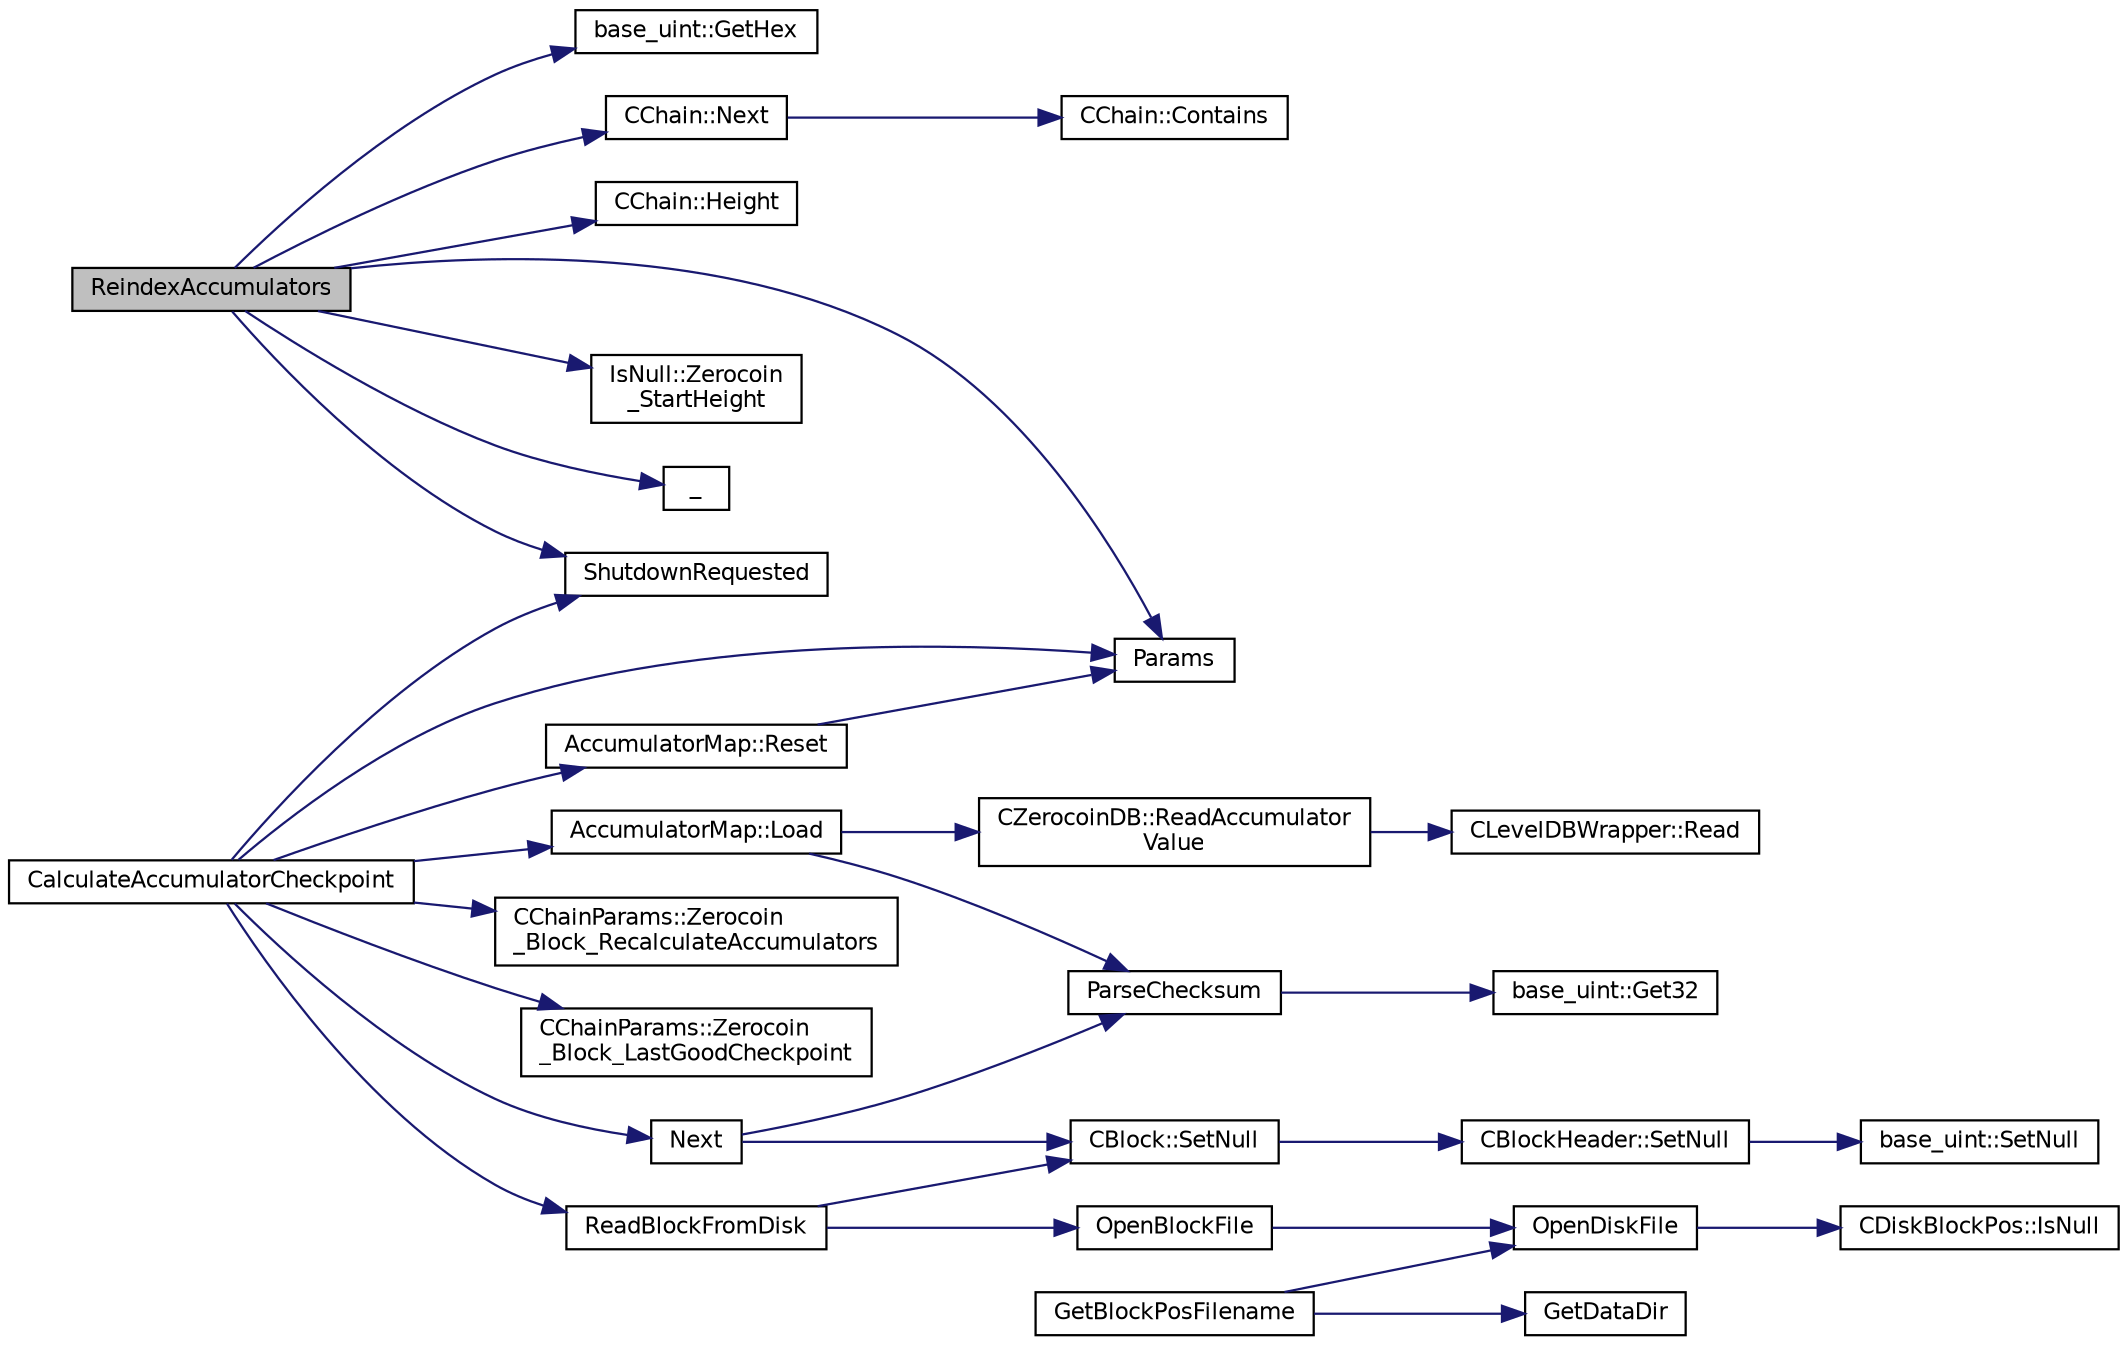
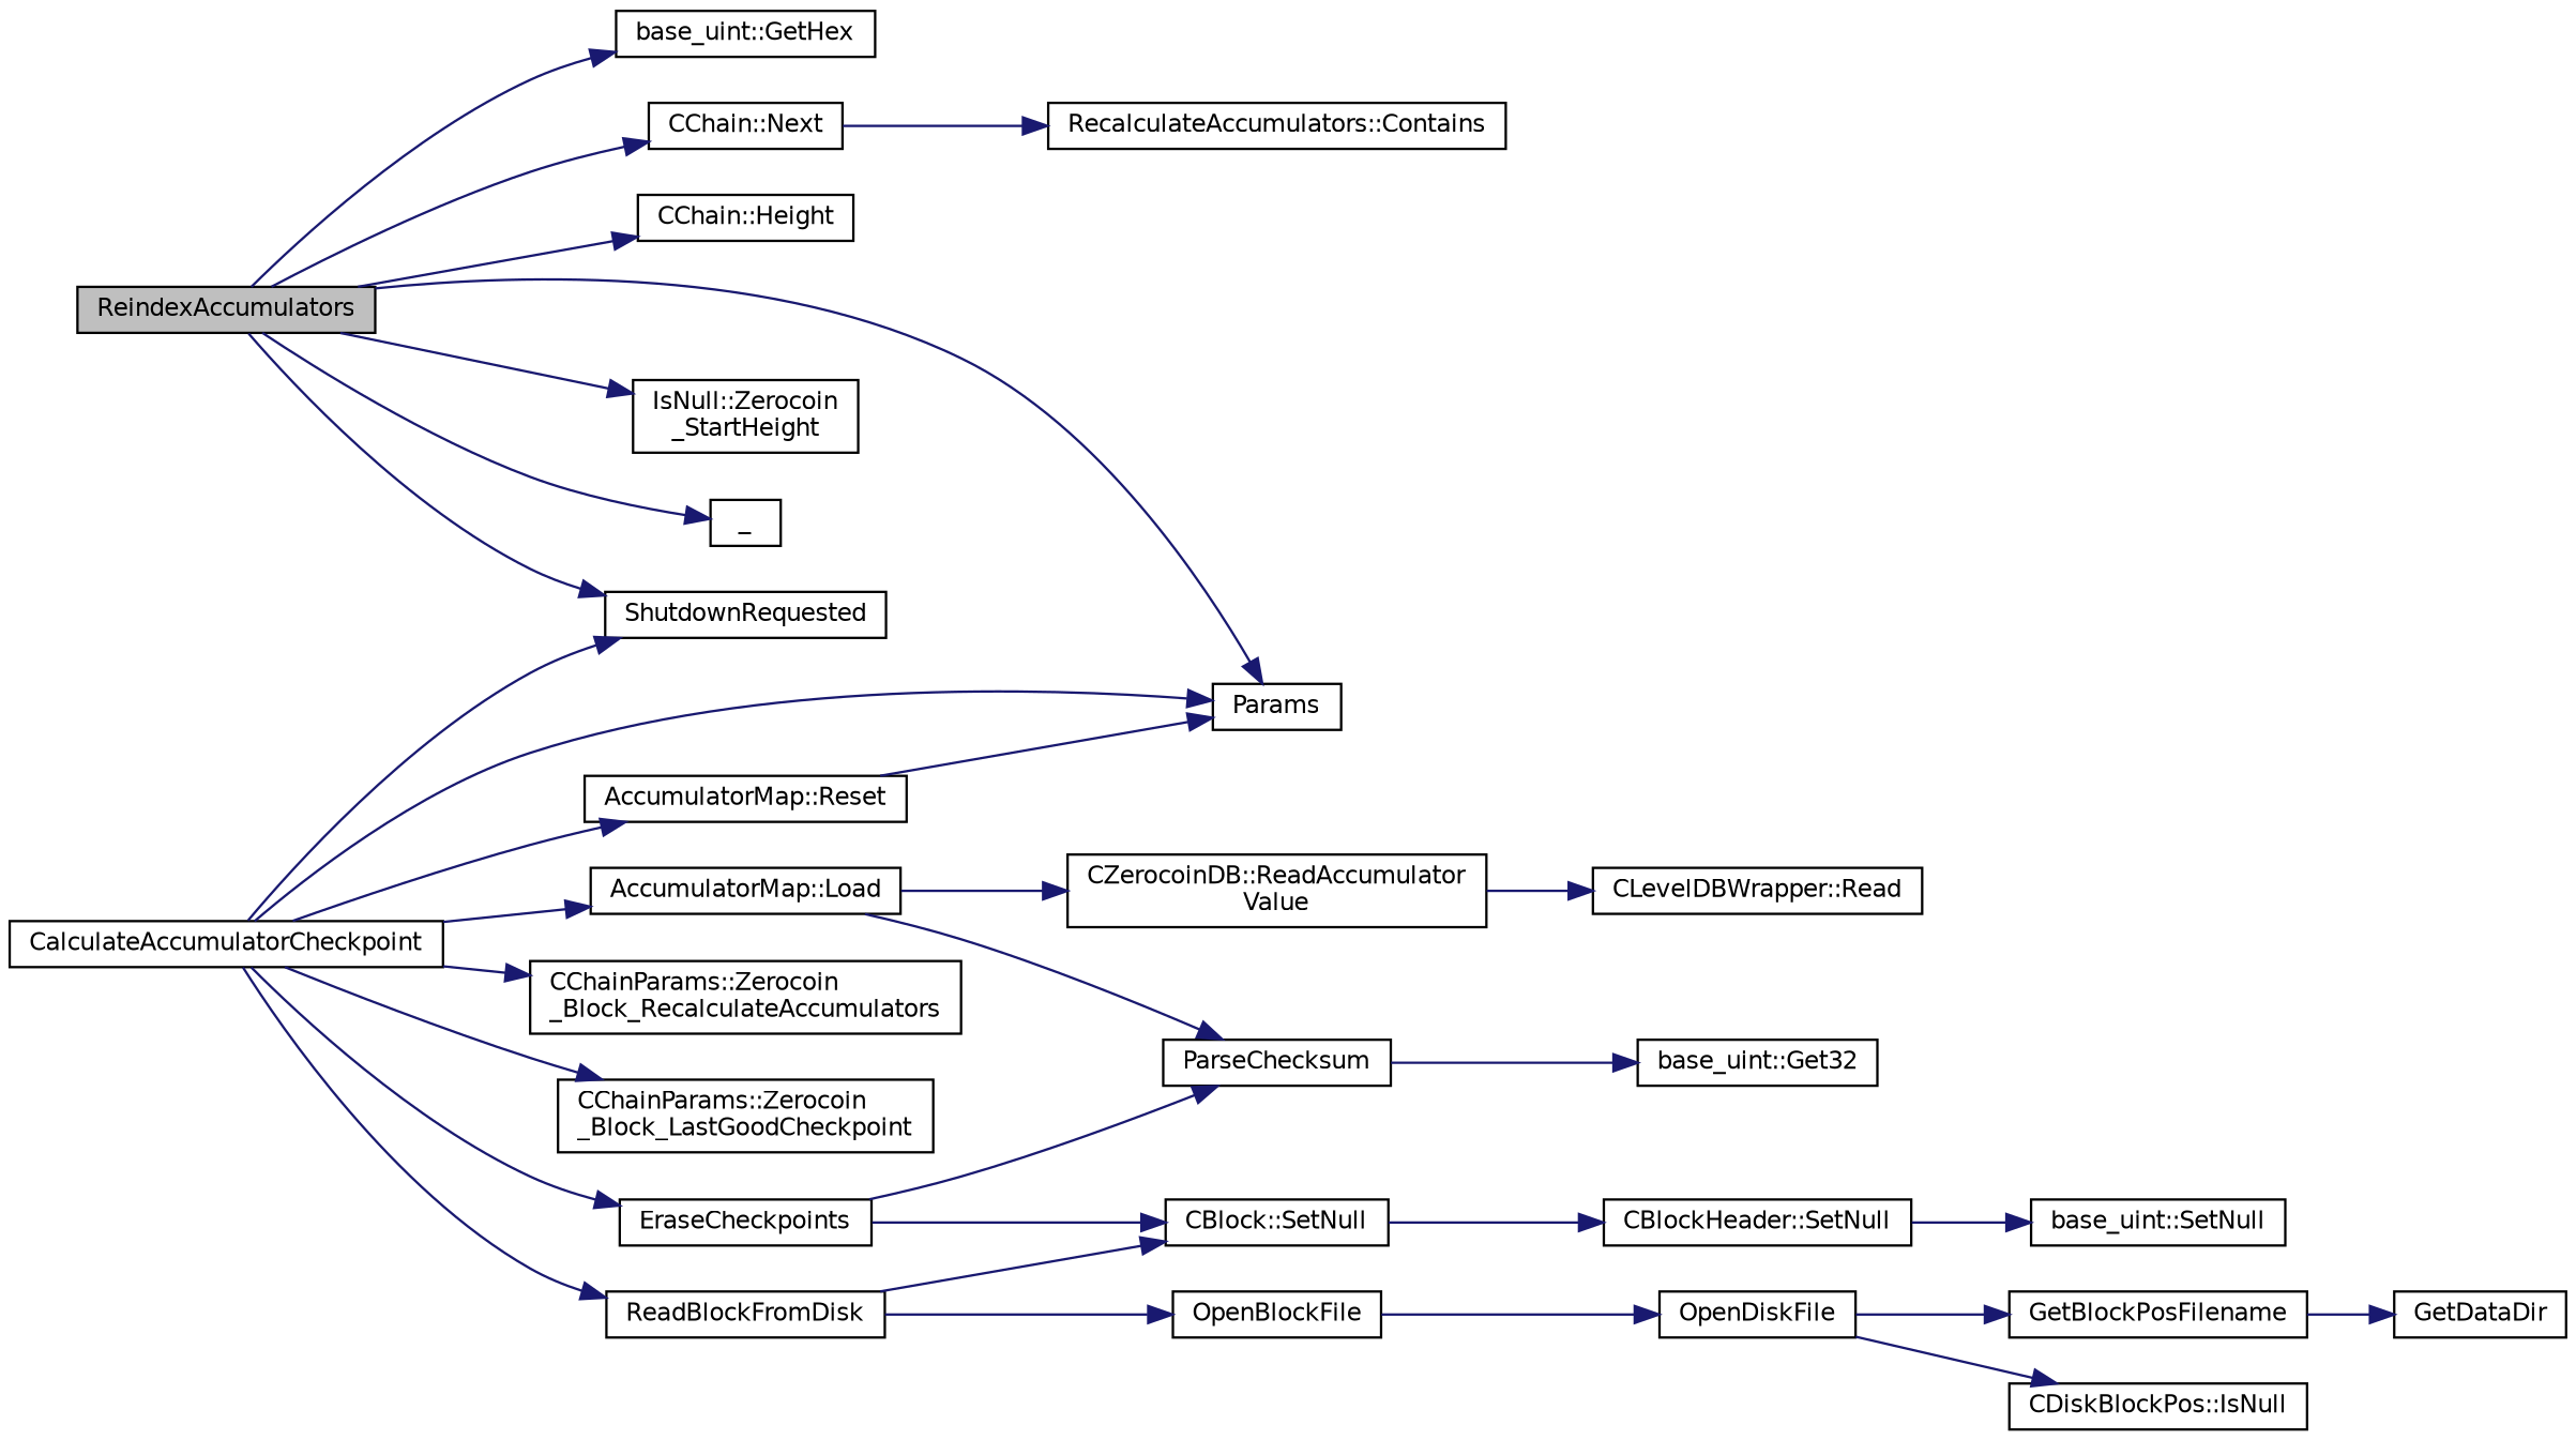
  digraph {
    rankdir=LR
    node [color=black fillcolor=white fontname=Helvetica fontsize=10 shape=record style=filled]
    edge [color=midnightblue fontname=Helvetica fontsize=10 labelfontname=Helvetica labelfontsize=10 style=solid]
    n1 [fillcolor=grey75 fontcolor=black height=0.2 label=ReindexAccumulators width=0.4]
    n2 [height=0.2 label="CChain::Height" width=0.4]
    n3 [height=0.2 label=Params width=0.4]
    n4 [height=0.2 label="IsNull::Zerocoin\l_StartHeight" width=0.4]
    n5 [height=0.2 label=ShutdownRequested width=0.4]
    n6 [height=0.2 label=_ width=0.4]
    n7 [height=0.2 label="base_uint::GetHex" width=0.4]
    n8 [height=0.2 label="CChain::Next" width=0.4]
    n9 [height=0.2 label=CalculateAccumulatorCheckpoint width=0.4]
    n10 [height=0.2 label="AccumulatorMap::Load" width=0.4]
    n11 [height=0.2 label="AccumulatorMap::Reset" width=0.4]
    n12 [height=0.2 label="CChainParams::Zerocoin\l_Block_RecalculateAccumulators" width=0.4]
    n13 [height=0.2 label="CChainParams::Zerocoin\l_Block_LastGoodCheckpoint" width=0.4]
-   n14 [height=0.2 label=Next width=0.4]
+   n14 [height=0.2 label=EraseCheckpoints width=0.4]
    n15 [height=0.2 label=ReadBlockFromDisk width=0.4]
-   n16 [height=0.2 label="CChain::Contains" width=0.4]
+   n16 [height=0.2 label="RecalculateAccumulators::Contains" width=0.4]
    n17 [height=0.2 label=ParseChecksum width=0.4]
    n18 [height=0.2 label="CZerocoinDB::ReadAccumulator\lValue" width=0.4]
    n19 [height=0.2 label="CBlock::SetNull" width=0.4]
    n20 [height=0.2 label=OpenBlockFile width=0.4]
    n21 [height=0.2 label="base_uint::Get32" width=0.4]
    n22 [height=0.2 label="CLevelDBWrapper::Read" width=0.4]
    n23 [height=0.2 label="CBlockHeader::SetNull" width=0.4]
    n24 [height=0.2 label=OpenDiskFile width=0.4]
    n25 [height=0.2 label="base_uint::SetNull" width=0.4]
    n26 [height=0.2 label="CDiskBlockPos::IsNull" width=0.4]
    n27 [height=0.2 label=GetBlockPosFilename width=0.4]
    n28 [height=0.2 label=GetDataDir width=0.4]
    n1 -> n2
    n1 -> n3
    n1 -> n4
    n1 -> n5
    n1 -> n6
    n1 -> n7
    n1 -> n8
    n8 -> n16
    n9 -> n3
    n9 -> n5
    n9 -> n10
    n9 -> n11
    n9 -> n12
    n9 -> n13
    n9 -> n14
    n9 -> n15
    n10 -> n17
    n10 -> n18
    n11 -> n3
    n14 -> n17
    n14 -> n19
    n15 -> n19
    n15 -> n20
    n17 -> n21
    n18 -> n22
    n19 -> n23
    n20 -> n24
    n23 -> n25
    n24 -> n26
-   n27 -> n24
+   n24 -> n27
    n27 -> n28
  }
